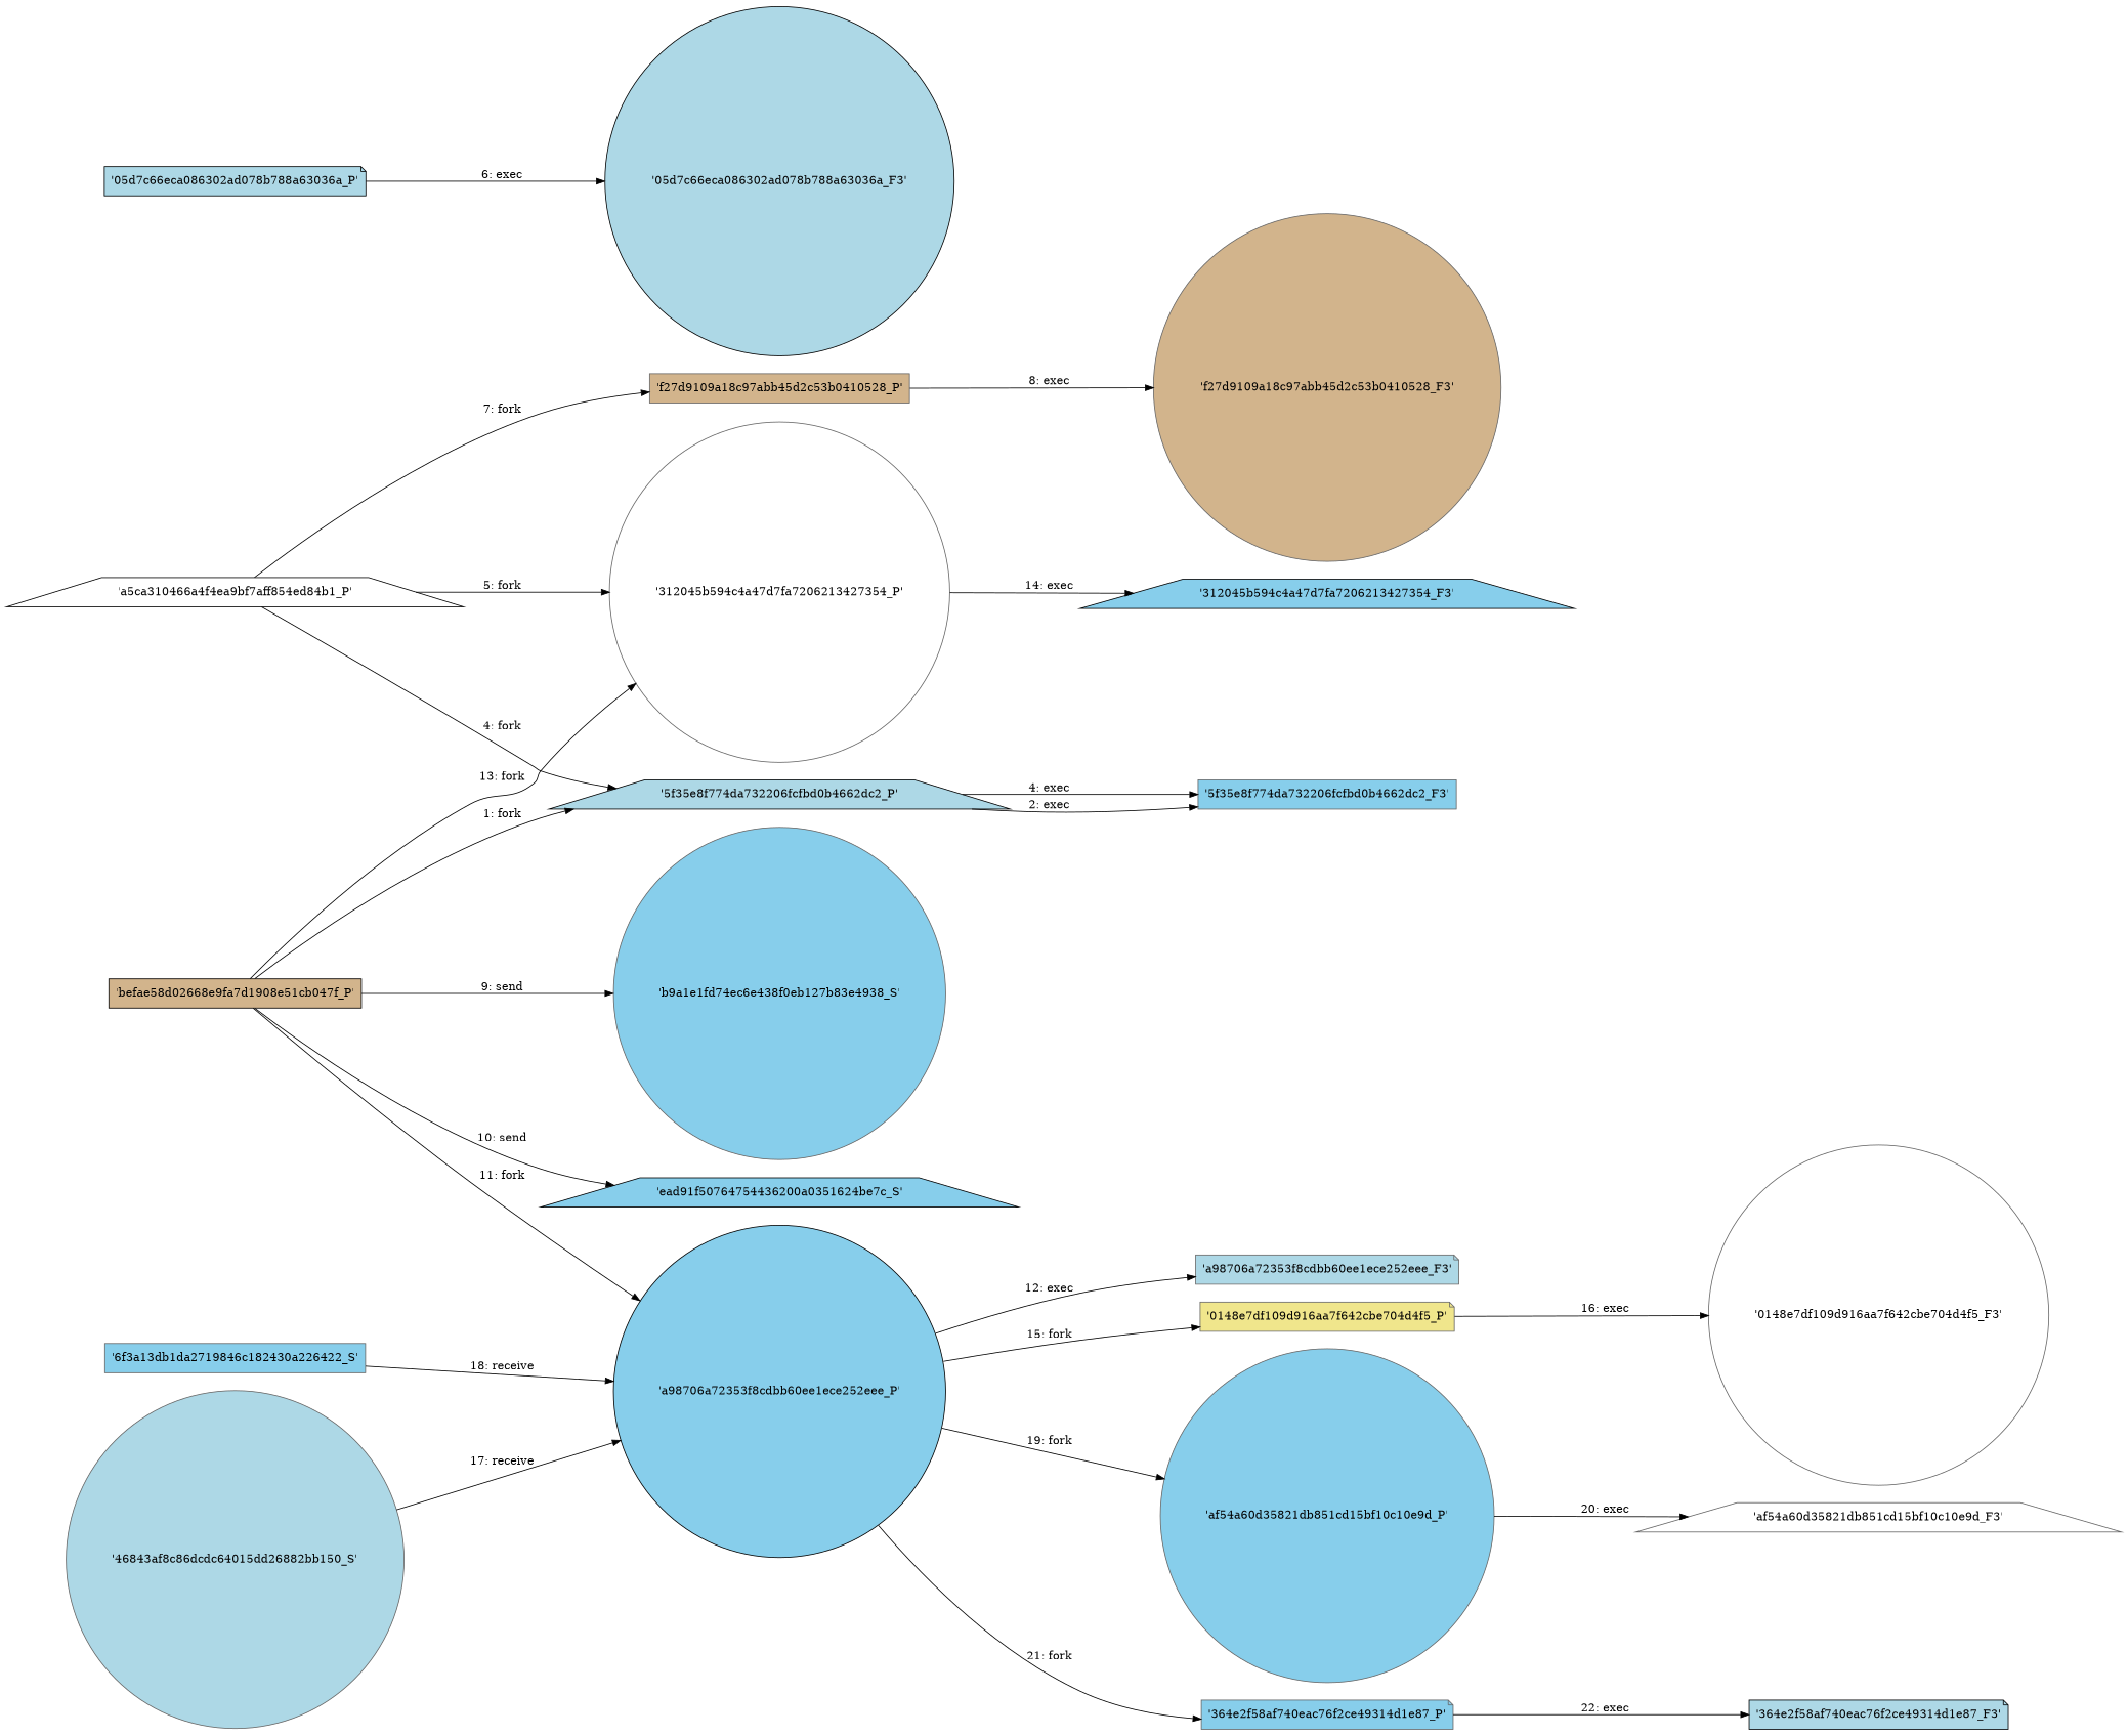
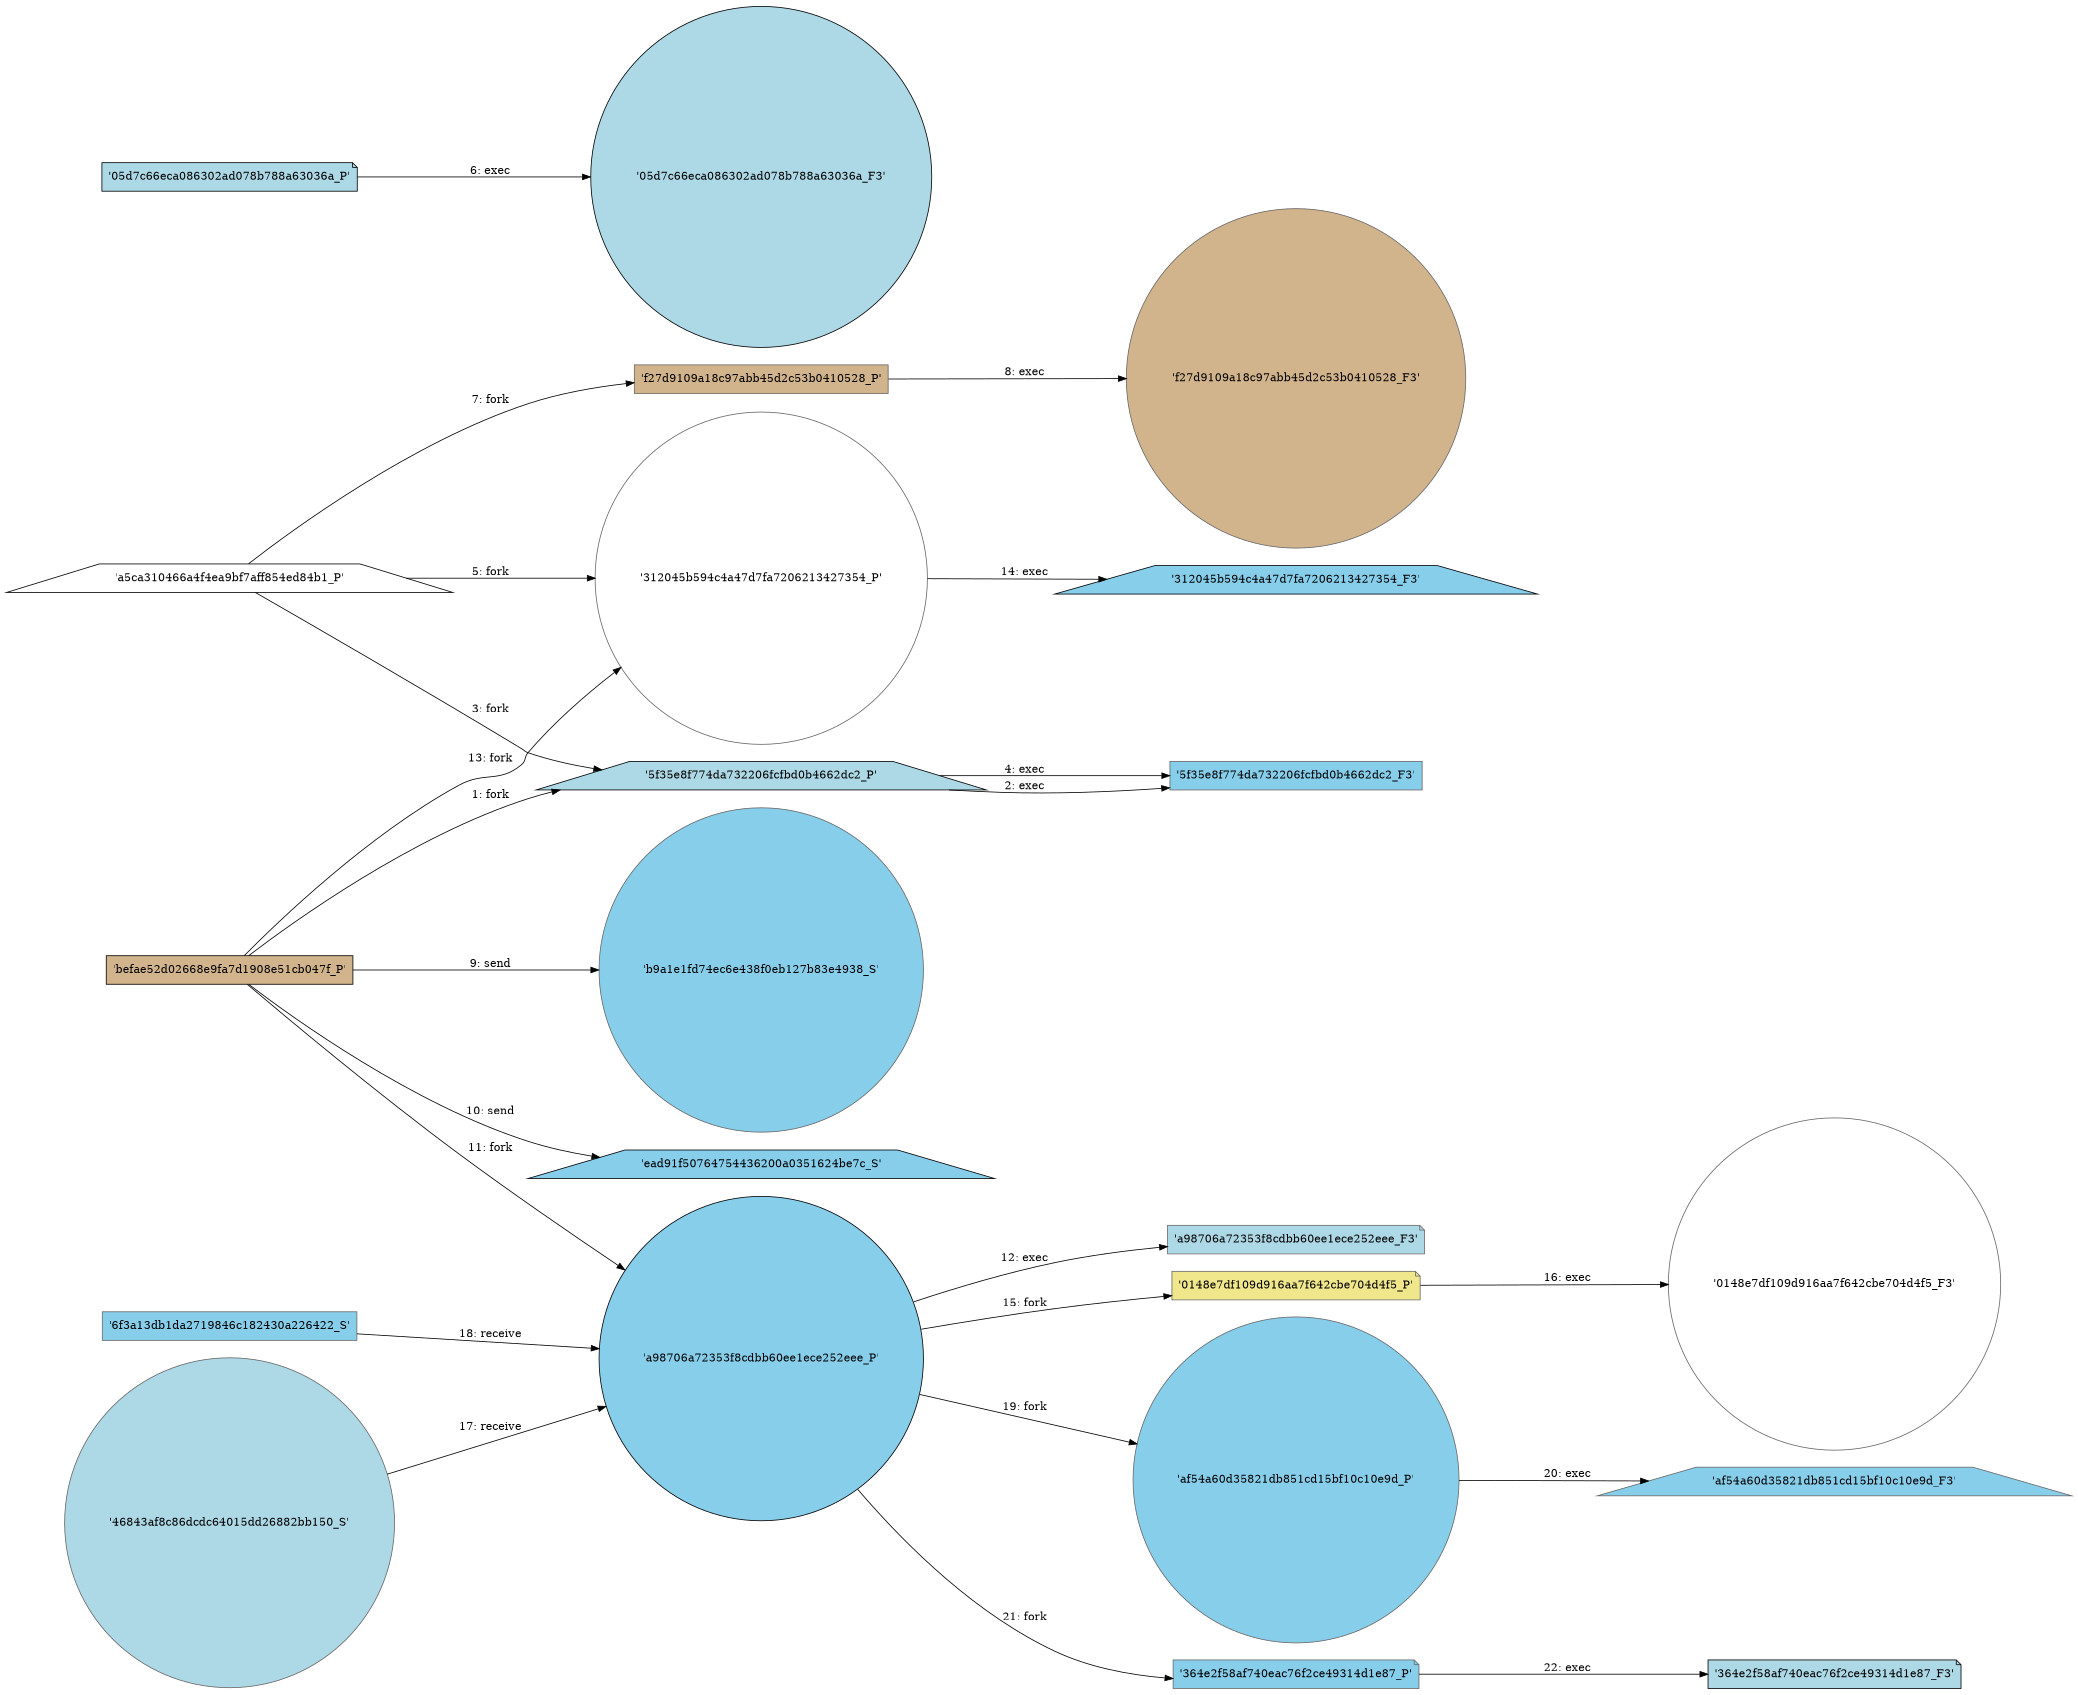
  digraph {
    engine=neato
    fixedsize=false
    fontsize=10
    nodesep=0.3
    rankdir=LR
    ranksep=0
    splines=true
    node [color=gray40 fillcolor=skyblue node_type=Process shape=circle style=filled]
-   "'befae58d02668e9fa7d1908e51cb047f_P'" [color=black fillcolor=tan shape=box]
+   "'befae58d02668e9fa7d1908e51cb047f_P'" [color=black fillcolor=tan shape=box label="'befae52d02668e9fa7d1908e51cb047f_P'"]
    "'5f35e8f774da732206fcfbd0b4662dc2_P'" [color=black fillcolor=lightblue shape=trapezium]
    "'b9a1e1fd74ec6e438f0eb127b83e4938_S'" [node_type=Socket]
    "'ead91f50764754436200a0351624be7c_S'" [color=black node_type=Socket shape=trapezium]
    "'a98706a72353f8cdbb60ee1ece252eee_P'" [color=black]
    "'312045b594c4a47d7fa7206213427354_P'" [fillcolor=white]
    "'5f35e8f774da732206fcfbd0b4662dc2_F3'" [node_type=File shape=box]
    "'a98706a72353f8cdbb60ee1ece252eee_F3'" [fillcolor=lightblue node_type=File shape=note]
    "'0148e7df109d916aa7f642cbe704d4f5_P'" [fillcolor=khaki shape=note]
    "'af54a60d35821db851cd15bf10c10e9d_P'"
    "'364e2f58af740eac76f2ce49314d1e87_P'" [shape=note]
    "'312045b594c4a47d7fa7206213427354_F3'" [color=black node_type=File shape=trapezium]
    "'a5ca310466a4f4ea9bf7aff854ed84b1_P'" [color=black fillcolor=white shape=trapezium]
    "'f27d9109a18c97abb45d2c53b0410528_P'" [fillcolor=tan shape=box]
    "'05d7c66eca086302ad078b788a63036a_P'" [color=black fillcolor=lightblue shape=note]
    "'05d7c66eca086302ad078b788a63036a_F3'" [color=black fillcolor=lightblue node_type=File]
    "'f27d9109a18c97abb45d2c53b0410528_F3'" [fillcolor=tan node_type=File]
    "'0148e7df109d916aa7f642cbe704d4f5_F3'" [fillcolor=white node_type=File]
-   "'af54a60d35821db851cd15bf10c10e9d_F3'" [fillcolor=white node_type=File shape=trapezium]
+   "'af54a60d35821db851cd15bf10c10e9d_F3'" [node_type=File shape=trapezium]
    "'364e2f58af740eac76f2ce49314d1e87_F3'" [color=black fillcolor=lightblue node_type=File shape=note]
    "'46843af8c86dcdc64015dd26882bb150_S'" [fillcolor=lightblue node_type=Socket]
    "'6f3a13db1da2719846c182430a226422_S'" [node_type=Socket shape=box]
    "'befae58d02668e9fa7d1908e51cb047f_P'" -> "'5f35e8f774da732206fcfbd0b4662dc2_P'" [label="1: fork"]
    "'befae58d02668e9fa7d1908e51cb047f_P'" -> "'b9a1e1fd74ec6e438f0eb127b83e4938_S'" [label="9: send"]
    "'befae58d02668e9fa7d1908e51cb047f_P'" -> "'ead91f50764754436200a0351624be7c_S'" [label="10: send"]
    "'befae58d02668e9fa7d1908e51cb047f_P'" -> "'a98706a72353f8cdbb60ee1ece252eee_P'" [label="11: fork"]
    "'befae58d02668e9fa7d1908e51cb047f_P'" -> "'312045b594c4a47d7fa7206213427354_P'" [label="13: fork"]
    "'5f35e8f774da732206fcfbd0b4662dc2_P'" -> "'5f35e8f774da732206fcfbd0b4662dc2_F3'" [label="2: exec"]
    "'5f35e8f774da732206fcfbd0b4662dc2_P'" -> "'5f35e8f774da732206fcfbd0b4662dc2_F3'" [label="4: exec"]
    "'a98706a72353f8cdbb60ee1ece252eee_P'" -> "'a98706a72353f8cdbb60ee1ece252eee_F3'" [label="12: exec"]
    "'a98706a72353f8cdbb60ee1ece252eee_P'" -> "'0148e7df109d916aa7f642cbe704d4f5_P'" [label="15: fork"]
    "'a98706a72353f8cdbb60ee1ece252eee_P'" -> "'af54a60d35821db851cd15bf10c10e9d_P'" [label="19: fork"]
    "'a98706a72353f8cdbb60ee1ece252eee_P'" -> "'364e2f58af740eac76f2ce49314d1e87_P'" [label="21: fork"]
    "'312045b594c4a47d7fa7206213427354_P'" -> "'312045b594c4a47d7fa7206213427354_F3'" [label="14: exec"]
    "'0148e7df109d916aa7f642cbe704d4f5_P'" -> "'0148e7df109d916aa7f642cbe704d4f5_F3'" [label="16: exec"]
    "'af54a60d35821db851cd15bf10c10e9d_P'" -> "'af54a60d35821db851cd15bf10c10e9d_F3'" [label="20: exec"]
    "'364e2f58af740eac76f2ce49314d1e87_P'" -> "'364e2f58af740eac76f2ce49314d1e87_F3'" [label="22: exec"]
-   "'a5ca310466a4f4ea9bf7aff854ed84b1_P'" -> "'5f35e8f774da732206fcfbd0b4662dc2_P'" [label="4: fork"]
+   "'a5ca310466a4f4ea9bf7aff854ed84b1_P'" -> "'5f35e8f774da732206fcfbd0b4662dc2_P'" [label="3: fork"]
    "'a5ca310466a4f4ea9bf7aff854ed84b1_P'" -> "'312045b594c4a47d7fa7206213427354_P'" [label="5: fork"]
    "'a5ca310466a4f4ea9bf7aff854ed84b1_P'" -> "'f27d9109a18c97abb45d2c53b0410528_P'" [label="7: fork"]
    "'f27d9109a18c97abb45d2c53b0410528_P'" -> "'f27d9109a18c97abb45d2c53b0410528_F3'" [label="8: exec"]
    "'05d7c66eca086302ad078b788a63036a_P'" -> "'05d7c66eca086302ad078b788a63036a_F3'" [label="6: exec"]
    "'46843af8c86dcdc64015dd26882bb150_S'" -> "'a98706a72353f8cdbb60ee1ece252eee_P'" [label="17: receive"]
    "'6f3a13db1da2719846c182430a226422_S'" -> "'a98706a72353f8cdbb60ee1ece252eee_P'" [label="18: receive"]
  }
